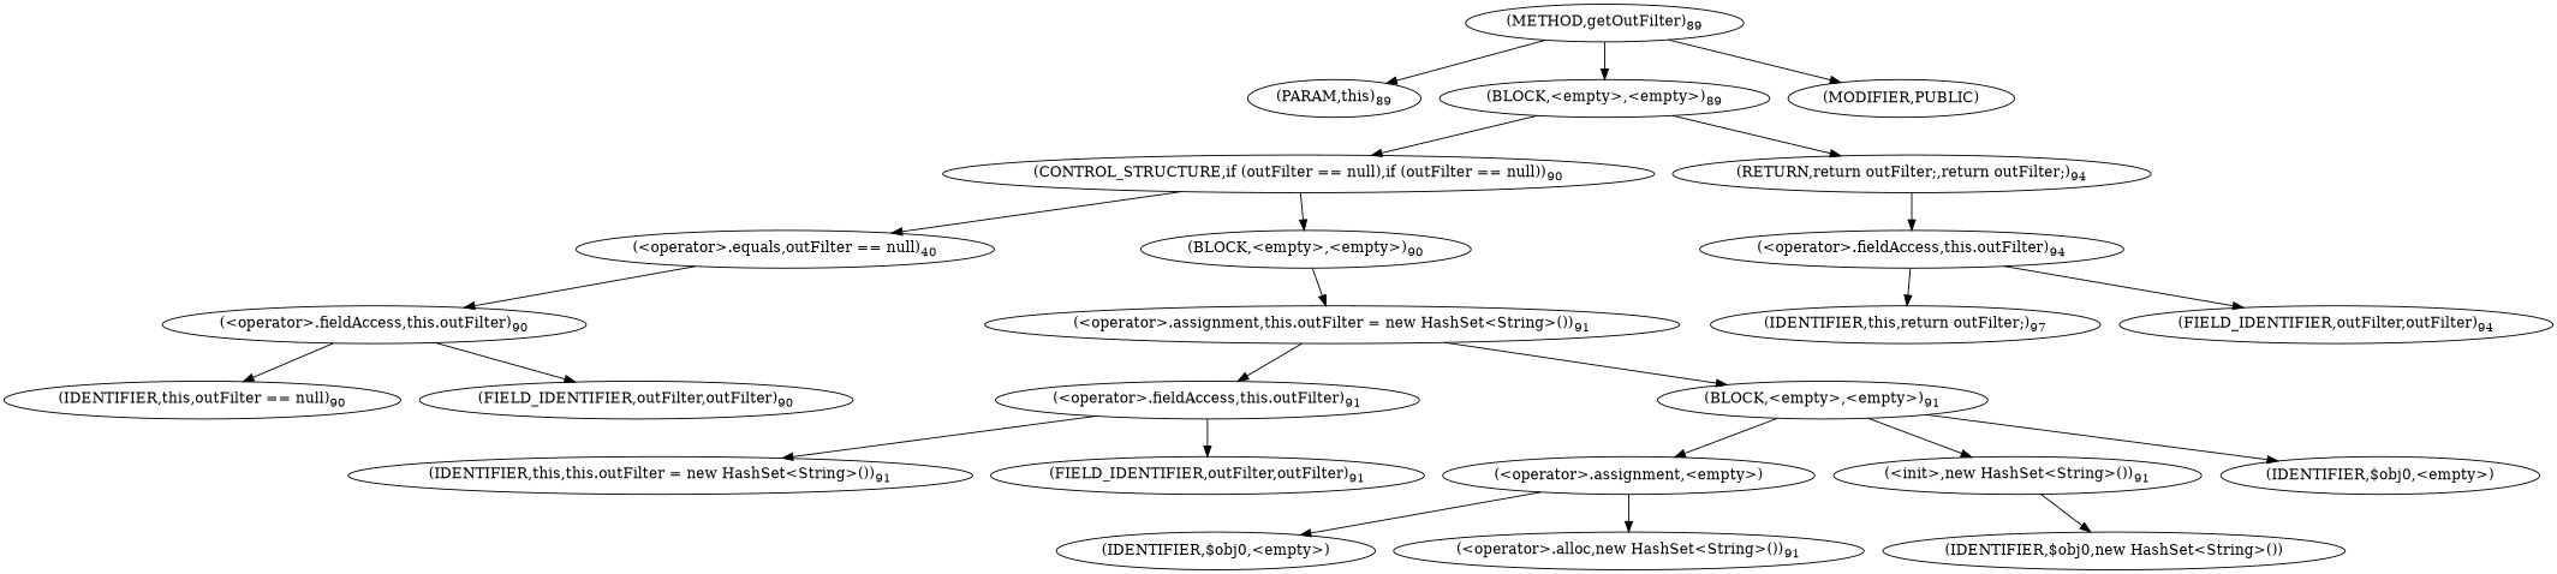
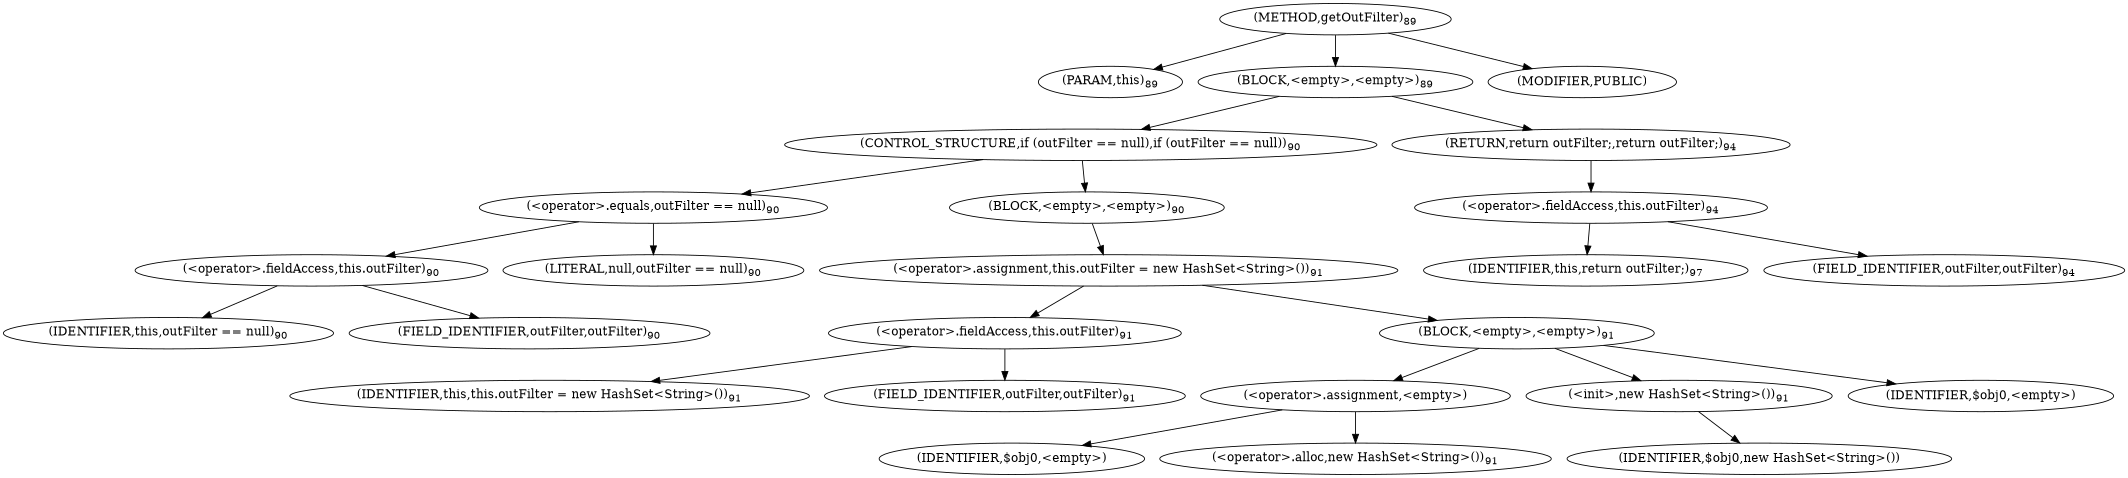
  digraph {
    n1 [label=<(METHOD,getOutFilter)<SUB>89</SUB>>]
    n2 [label=<(PARAM,this)<SUB>89</SUB>>]
    n3 [label=<(BLOCK,&lt;empty&gt;,&lt;empty&gt;)<SUB>89</SUB>>]
    n4 [label=<(MODIFIER,PUBLIC)>]
    n5 [label=<(CONTROL_STRUCTURE,if (outFilter == null),if (outFilter == null))<SUB>90</SUB>>]
    n6 [label=<(RETURN,return outFilter;,return outFilter;)<SUB>94</SUB>>]
-   n7 [label=<(&lt;operator&gt;.equals,outFilter == null)<SUB>40</SUB>>]
+   n7 [label=<(&lt;operator&gt;.equals,outFilter == null)<SUB>90</SUB>>]
    n8 [label=<(BLOCK,&lt;empty&gt;,&lt;empty&gt;)<SUB>90</SUB>>]
    n9 [label=<(&lt;operator&gt;.fieldAccess,this.outFilter)<SUB>94</SUB>>]
    n10 [label=<(&lt;operator&gt;.fieldAccess,this.outFilter)<SUB>90</SUB>>]
+   n11 [label=<(LITERAL,null,outFilter == null)<SUB>90</SUB>>]
    n12 [label=<(&lt;operator&gt;.assignment,this.outFilter = new HashSet&lt;String&gt;())<SUB>91</SUB>>]
    n13 [label=<(IDENTIFIER,this,outFilter == null)<SUB>90</SUB>>]
    n14 [label=<(FIELD_IDENTIFIER,outFilter,outFilter)<SUB>90</SUB>>]
    n15 [label=<(&lt;operator&gt;.fieldAccess,this.outFilter)<SUB>91</SUB>>]
    n16 [label=<(BLOCK,&lt;empty&gt;,&lt;empty&gt;)<SUB>91</SUB>>]
    n17 [label=<(IDENTIFIER,this,this.outFilter = new HashSet&lt;String&gt;())<SUB>91</SUB>>]
    n18 [label=<(FIELD_IDENTIFIER,outFilter,outFilter)<SUB>91</SUB>>]
    n19 [label=<(&lt;operator&gt;.assignment,&lt;empty&gt;)>]
    n20 [label=<(&lt;init&gt;,new HashSet&lt;String&gt;())<SUB>91</SUB>>]
    n21 [label=<(IDENTIFIER,$obj0,&lt;empty&gt;)>]
    n22 [label=<(IDENTIFIER,$obj0,&lt;empty&gt;)>]
    n23 [label=<(&lt;operator&gt;.alloc,new HashSet&lt;String&gt;())<SUB>91</SUB>>]
    n24 [label=<(IDENTIFIER,$obj0,new HashSet&lt;String&gt;())>]
    n25 [label=<(IDENTIFIER,this,return outFilter;)<SUB>97</SUB>>]
    n26 [label=<(FIELD_IDENTIFIER,outFilter,outFilter)<SUB>94</SUB>>]
    n1 -> n2
    n1 -> n3
    n1 -> n4
    n3 -> n5
    n3 -> n6
    n5 -> n7
    n5 -> n8
    n6 -> n9
    n7 -> n10
+   n7 -> n11
    n8 -> n12
    n9 -> n25
    n9 -> n26
    n10 -> n13
    n10 -> n14
    n12 -> n15
    n12 -> n16
    n15 -> n17
    n15 -> n18
    n16 -> n19
    n16 -> n20
    n16 -> n21
    n19 -> n22
    n19 -> n23
    n20 -> n24
  }
